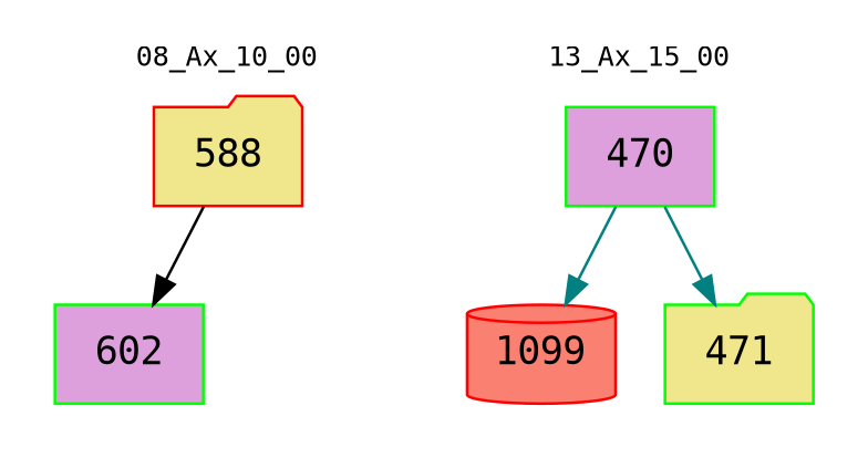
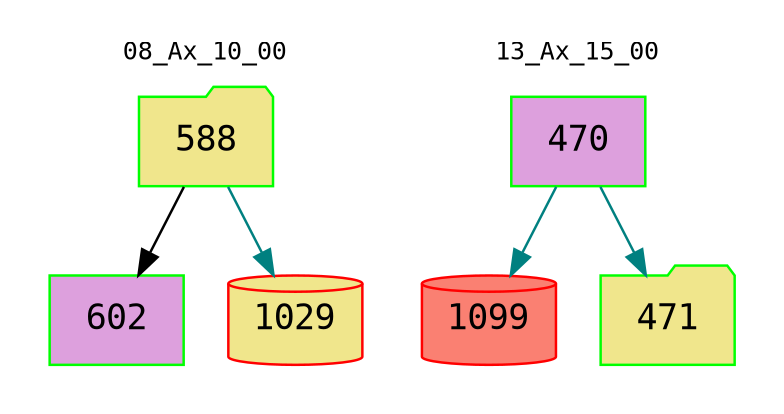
  digraph {
    fontname="DejaVu Sans Mono"
    node [color=green fillcolor=khaki fontname="DejaVu Sans Mono" shape=folder style=filled]
    edge [color=teal fontname="DejaVu Sans Mono"]
-   n1 [color=red label=588]
+   n1 [label=588]
    n2 [fillcolor=plum label=602 shape=box]
+   n3 [color=red label=1029 shape=cylinder]
    n4 [fillcolor=plum label=470 shape=box]
    n5 [color=red fillcolor=salmon label=1099 shape=cylinder]
    n6 [label=471]
    subgraph cluster_1 {
      color=white
      fontsize=10
      label="08_Ax_10_00"
      n1
      n2
+     n3
    }
    subgraph cluster_2 {
      color=white
      fontsize=10
      label="13_Ax_15_00"
      n4
      n5
      n6
    }
    n1 -> n2 [color=black]
+   n1 -> n3
    n4 -> n5
    n4 -> n6
  }
